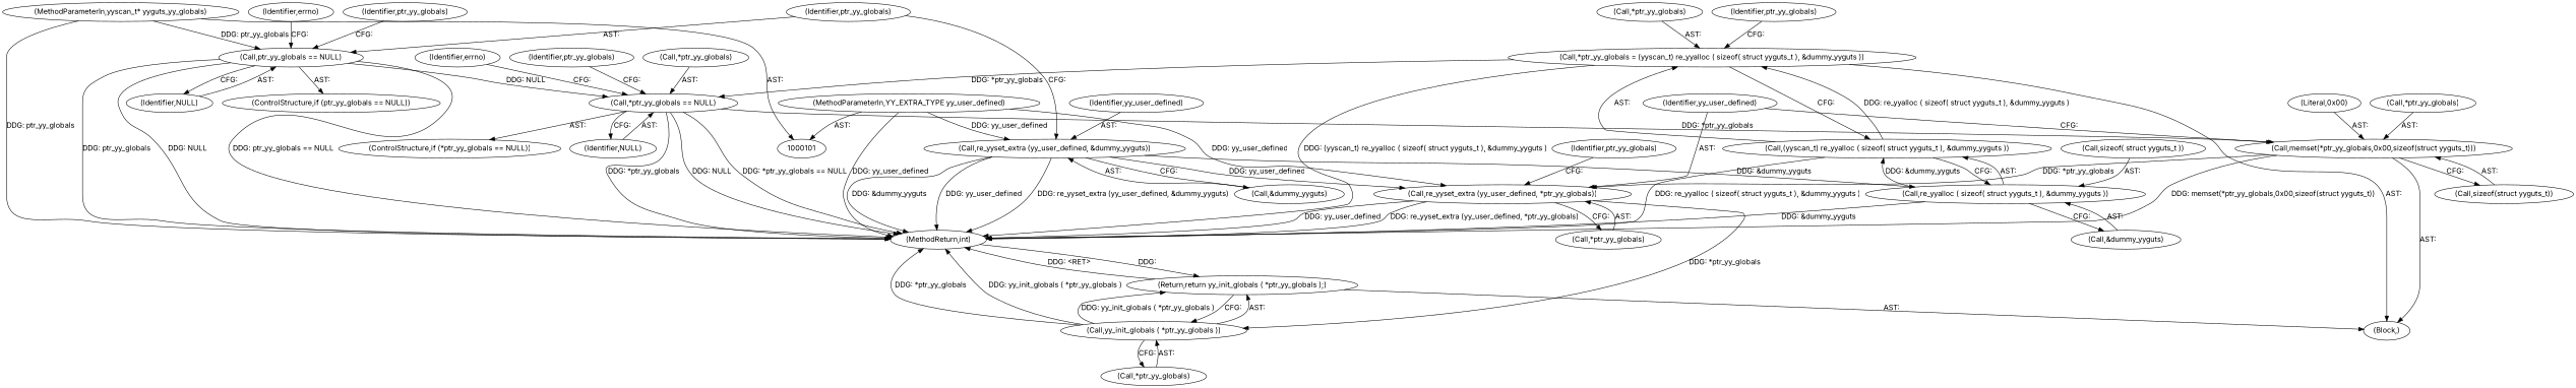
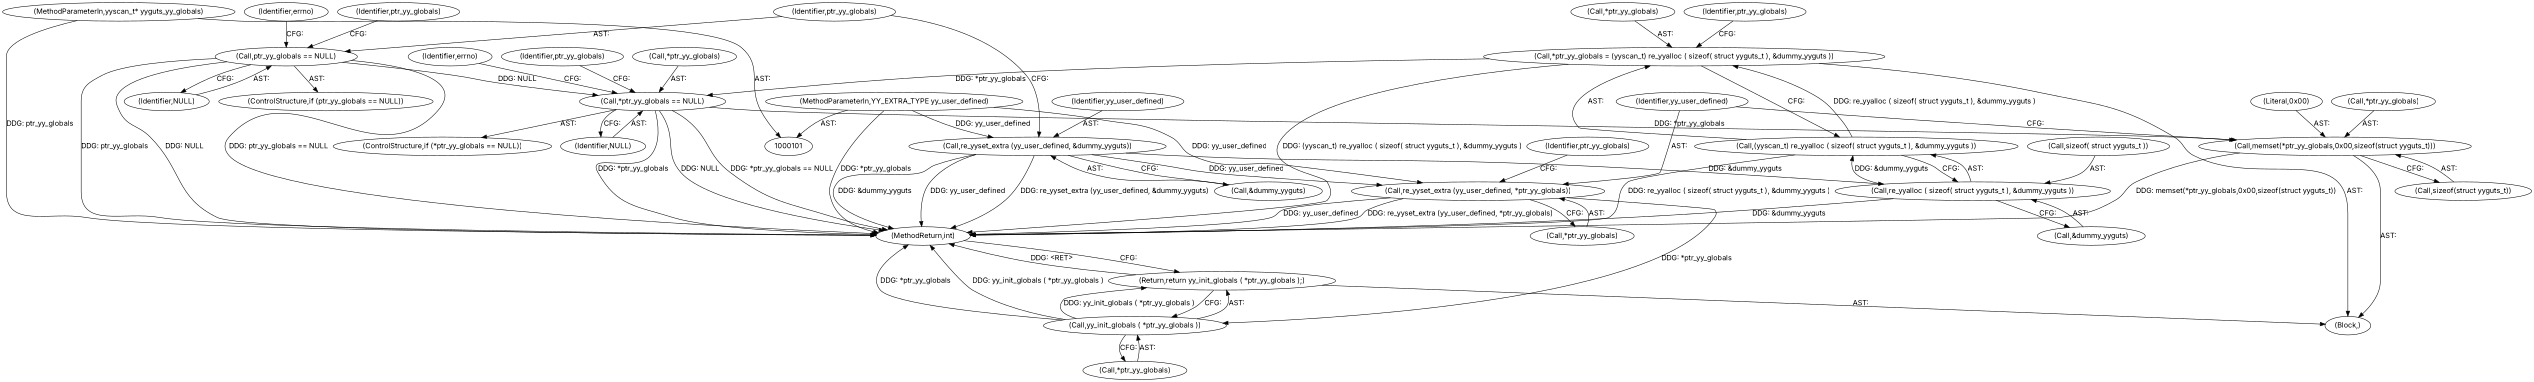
  digraph {
    fontname=Inter
    node [fontname=Inter]
    edge [fontname=Inter]
    n1 [label="(Call,memset(*ptr_yy_globals,0x00,sizeof(struct yyguts_t)))"]
    n2 [label="(Call,re_yyset_extra (yy_user_defined, *ptr_yy_globals))"]
    n3 [label="(MethodReturn,int)"]
    n4 [label="(Block,)"]
    n5 [label="(Call,sizeof(struct yyguts_t))"]
    n6 [label="(Call,yy_init_globals ( *ptr_yy_globals ))"]
    n7 [label="(Call,*ptr_yy_globals)"]
    n8 [label="(Return,return yy_init_globals ( *ptr_yy_globals );)"]
    n9 [label="(Call,*ptr_yy_globals == NULL)"]
    n10 [label="(Identifier,NULL)"]
    n11 [label="(ControlStructure,if (*ptr_yy_globals == NULL))"]
    n12 [label="(Call,*ptr_yy_globals = (yyscan_t) re_yyalloc ( sizeof( struct yyguts_t ), &dummy_yyguts ))"]
    n13 [label="(Call,(yyscan_t) re_yyalloc ( sizeof( struct yyguts_t ), &dummy_yyguts ))"]
    n14 [label="(Call,re_yyalloc ( sizeof( struct yyguts_t ), &dummy_yyguts ))"]
    n15 [label="(Call,&dummy_yyguts)"]
    n16 [label="(Call,re_yyset_extra (yy_user_defined, &dummy_yyguts))"]
    n17 [label="(Call,&dummy_yyguts)"]
    n18 [label="(MethodParameterIn,YY_EXTRA_TYPE yy_user_defined)"]
    1000101
    n20 [label="(Call,ptr_yy_globals == NULL)"]
    n21 [label="(Identifier,NULL)"]
    n22 [label="(ControlStructure,if (ptr_yy_globals == NULL))"]
    n23 [label="(MethodParameterIn,yyscan_t* yyguts_yy_globals)"]
    n24 [label="(Call,*ptr_yy_globals)"]
    n25 [label="(Identifier,ptr_yy_globals)"]
    n26 [label="(Identifier,errno)"]
    n27 [label="(Identifier,yy_user_defined)"]
    n28 [label="(Call,*ptr_yy_globals)"]
    n29 [label="(Literal,0x00)"]
    n30 [label="(Identifier,yy_user_defined)"]
    n31 [label="(Call,sizeof( struct yyguts_t ))"]
    n32 [label="(Call,*ptr_yy_globals)"]
    n33 [label="(Identifier,errno)"]
    n34 [label="(Identifier,ptr_yy_globals)"]
    n35 [label="(Identifier,ptr_yy_globals)"]
    n36 [label="(Identifier,ptr_yy_globals)"]
    n37 [label="(Call,*ptr_yy_globals)"]
    n38 [label="(Identifier,ptr_yy_globals)"]
-   n1 -> n2 [label="DDG: *ptr_yy_globals"]
    n1 -> n3 [label="DDG: memset(*ptr_yy_globals,0x00,sizeof(struct yyguts_t))"]
    n1 -> n4 [label="AST: "]
    n1 -> n5 [label="CFG: "]
    n2 -> n3 [label="DDG: yy_user_defined"]
    n2 -> n3 [label="DDG: re_yyset_extra (yy_user_defined, *ptr_yy_globals)"]
    n2 -> n6 [label="DDG: *ptr_yy_globals"]
    n2 -> n7 [label="CFG: "]
-   n3 -> n8 [label="DDG: "]
+   n3 -> n8 [label="CFG: "]
    n5 -> n1 [label="AST: "]
    n6 -> n3 [label="DDG: yy_init_globals ( *ptr_yy_globals )"]
    n6 -> n3 [label="DDG: *ptr_yy_globals"]
    n6 -> n8 [label="AST: "]
    n6 -> n8 [label="DDG: yy_init_globals ( *ptr_yy_globals )"]
    n6 -> n24 [label="CFG: "]
    n7 -> n2 [label="AST: "]
    n8 -> n3 [label="DDG: <RET>"]
    n8 -> n4 [label="AST: "]
    n8 -> n6 [label="CFG: "]
    n9 -> n1 [label="DDG: *ptr_yy_globals"]
    n9 -> n3 [label="DDG: *ptr_yy_globals == NULL"]
    n9 -> n3 [label="DDG: *ptr_yy_globals"]
    n9 -> n3 [label="DDG: NULL"]
    n9 -> n10 [label="CFG: "]
    n9 -> n11 [label="AST: "]
    n10 -> n9 [label="AST: "]
    n12 -> n3 [label="DDG: (yyscan_t) re_yyalloc ( sizeof( struct yyguts_t ), &dummy_yyguts )"]
    n12 -> n4 [label="AST: "]
    n12 -> n9 [label="DDG: *ptr_yy_globals"]
    n12 -> n13 [label="CFG: "]
    n13 -> n3 [label="DDG: re_yyalloc ( sizeof( struct yyguts_t ), &dummy_yyguts )"]
    n13 -> n12 [label="AST: "]
    n13 -> n12 [label="DDG: re_yyalloc ( sizeof( struct yyguts_t ), &dummy_yyguts )"]
    n13 -> n14 [label="CFG: "]
    n14 -> n3 [label="DDG: &dummy_yyguts"]
    n14 -> n13 [label="AST: "]
    n14 -> n13 [label="DDG: &dummy_yyguts"]
    n14 -> n15 [label="CFG: "]
    n15 -> n14 [label="AST: "]
    n16 -> n2 [label="DDG: yy_user_defined"]
    n16 -> n3 [label="DDG: &dummy_yyguts"]
    n16 -> n3 [label="DDG: yy_user_defined"]
    n16 -> n3 [label="DDG: re_yyset_extra (yy_user_defined, &dummy_yyguts)"]
    n16 -> n14 [label="DDG: &dummy_yyguts"]
    n16 -> n17 [label="CFG: "]
    n17 -> n16 [label="AST: "]
    n18 -> n2 [label="DDG: yy_user_defined"]
-   n18 -> n3 [label="DDG: yy_user_defined"]
+   n18 -> n3 [label="DDG: *ptr_yy_globals"]
    n18 -> n16 [label="DDG: yy_user_defined"]
    n18 -> 1000101 [label="AST: "]
    n20 -> n3 [label="DDG: ptr_yy_globals"]
    n20 -> n3 [label="DDG: NULL"]
    n20 -> n3 [label="DDG: ptr_yy_globals == NULL"]
    n20 -> n9 [label="DDG: NULL"]
    n20 -> n21 [label="CFG: "]
    n20 -> n22 [label="AST: "]
    n21 -> n20 [label="AST: "]
    n23 -> n3 [label="DDG: ptr_yy_globals"]
    n23 -> 1000101 [label="AST: "]
-   n23 -> n20 [label="DDG: ptr_yy_globals"]
    n24 -> n6 [label="AST: "]
    n25 -> n16 [label="CFG: "]
    n25 -> n20 [label="AST: "]
    n26 -> n20 [label="CFG: "]
    n27 -> n16 [label="AST: "]
    n28 -> n12 [label="AST: "]
    n29 -> n1 [label="AST: "]
    n30 -> n1 [label="CFG: "]
    n30 -> n2 [label="AST: "]
    n31 -> n14 [label="AST: "]
    n32 -> n1 [label="AST: "]
    n33 -> n9 [label="CFG: "]
    n34 -> n12 [label="CFG: "]
    n35 -> n9 [label="CFG: "]
    n36 -> n20 [label="CFG: "]
    n37 -> n9 [label="AST: "]
    n38 -> n2 [label="CFG: "]
  }
